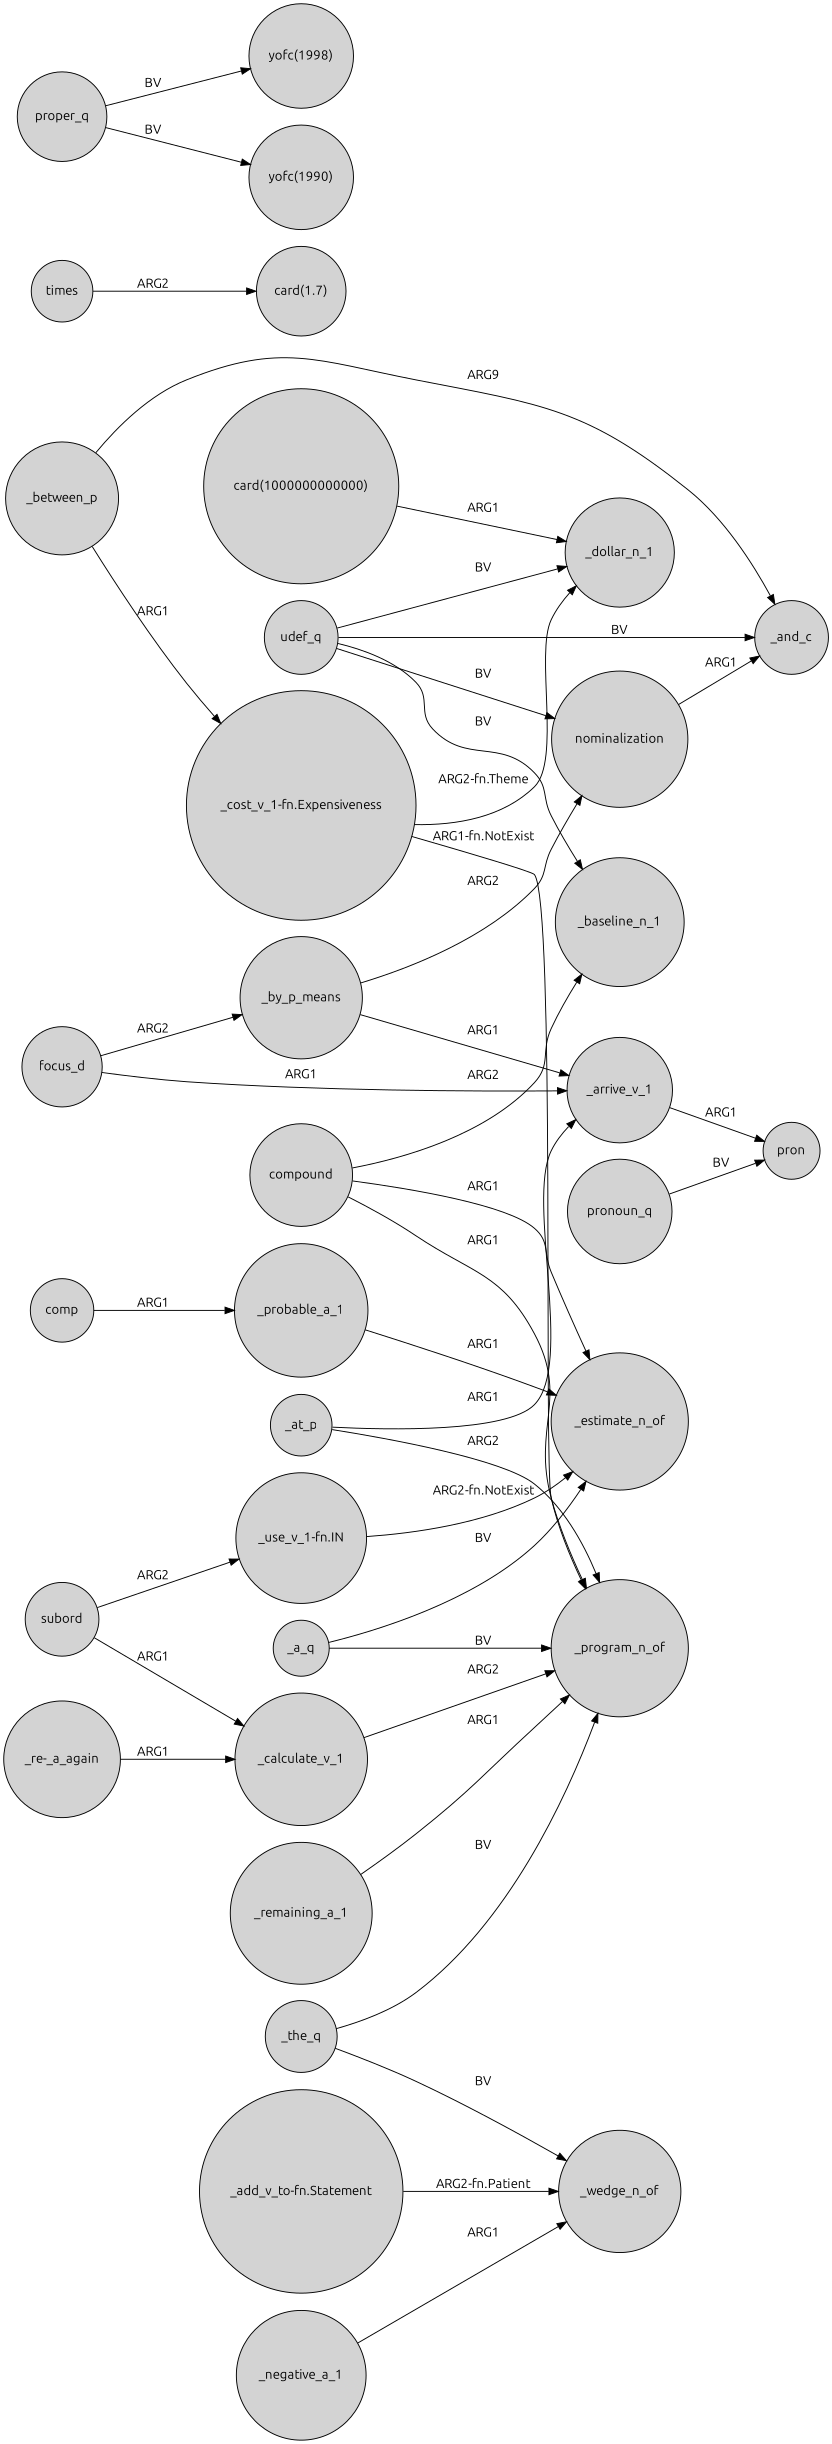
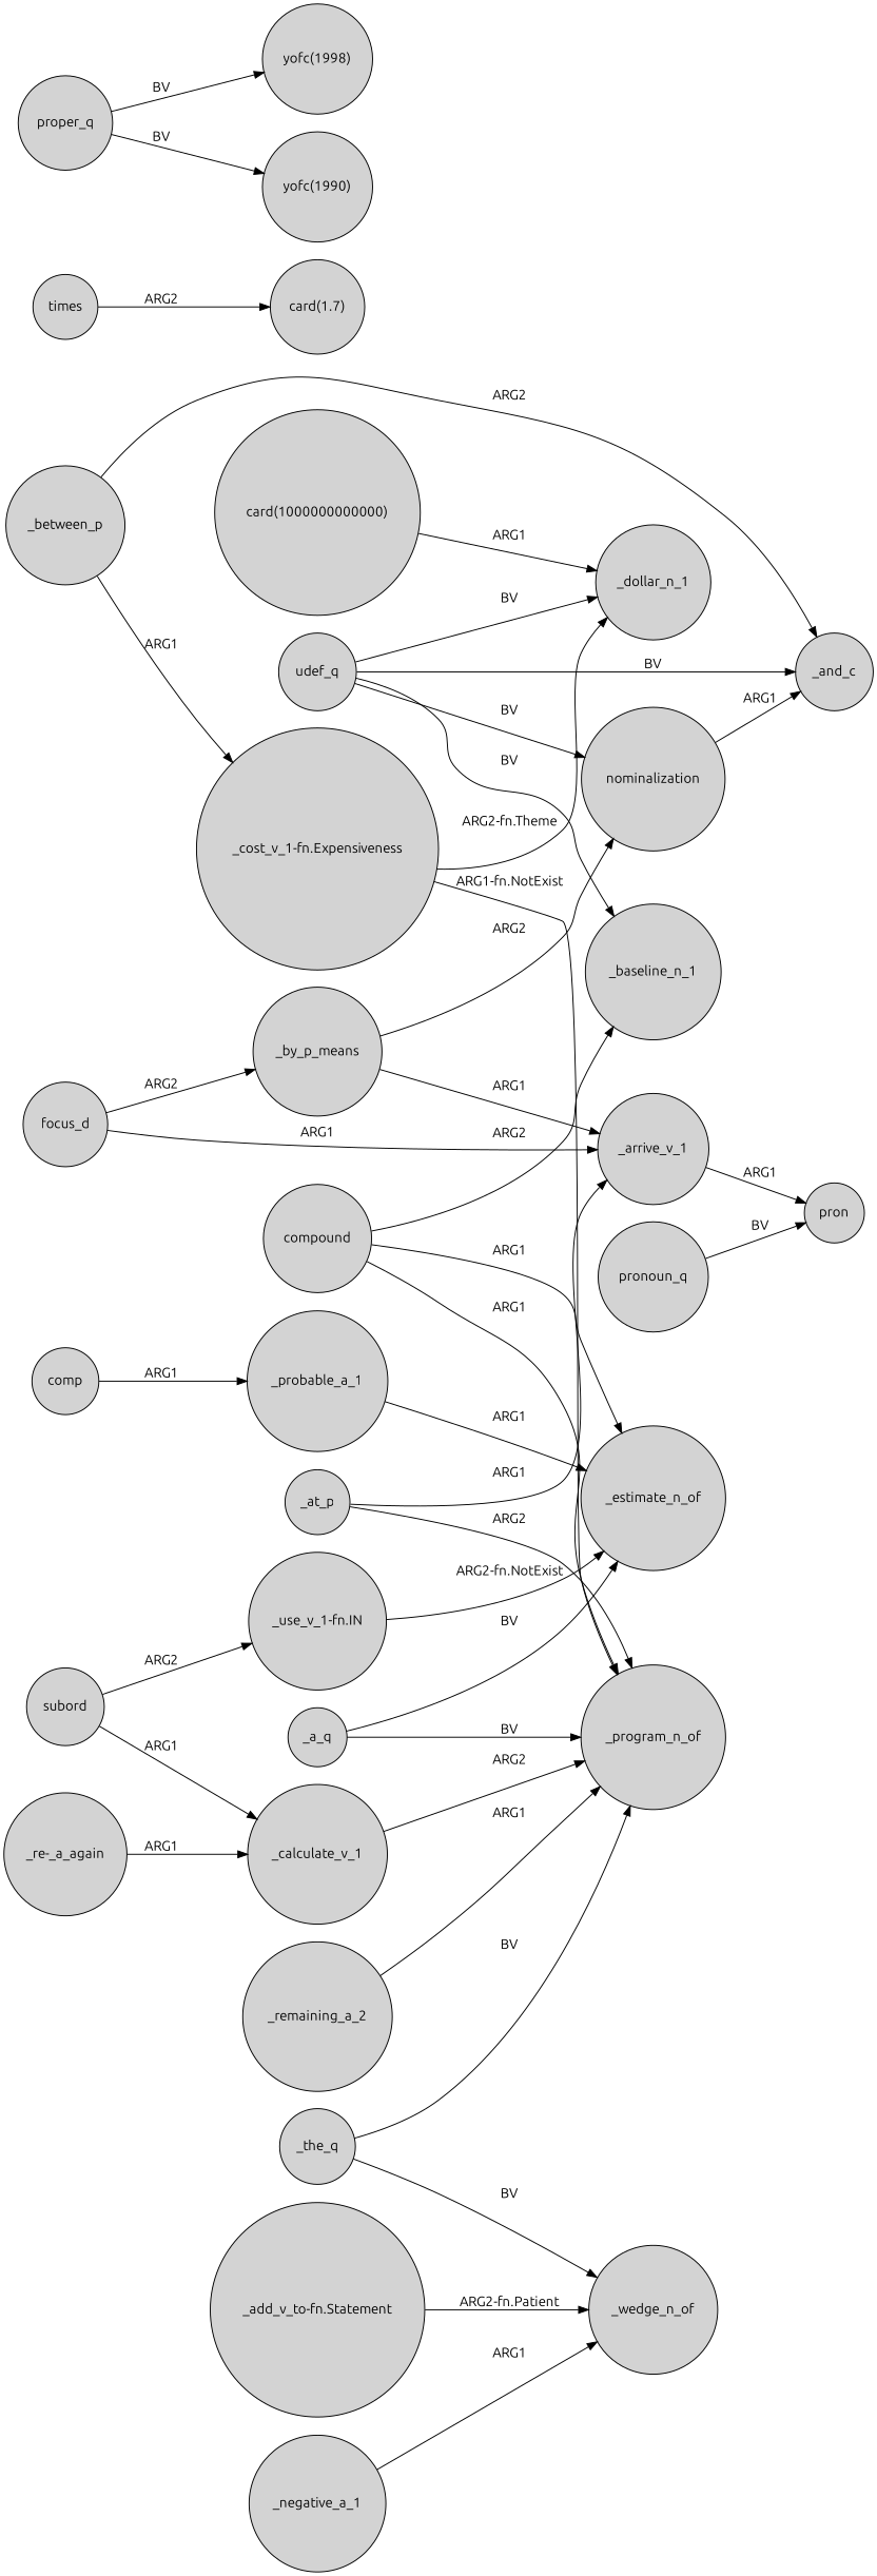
  digraph {
    fontname=Ubuntu
    rankdir=LR
    node [fontname=Ubuntu shape=circle style=filled]
    edge [fontname=Ubuntu]
    comp
    _probable_a_1
    _estimate_n_of
    udef_q
    nominalization
    _and_c
    _baseline_n_1
    _dollar_n_1
    _between_p
    "_cost_v_1-fn.Expensiveness"
    _program_n_of
    _by_p_means
    _arrive_v_1
    pron
-   _remaining_a_1
+   _remaining_a_1 [label=_remaining_a_2]
    compound
    times
    "card(1.7)"
    "card(1000000000000)"
    _at_p
    _a_q
    focus_d
    subord
    _calculate_v_1
    "_use_v_1-fn.IN"
    "_re-_a_again"
    _the_q
    _wedge_n_of
    n29 [label="yofc(1998)"]
    proper_q
    "yofc(1990)"
    _negative_a_1
    "_add_v_to-fn.Statement"
    pronoun_q
    comp -> _probable_a_1 [label=ARG1]
    _probable_a_1 -> _estimate_n_of [label=ARG1]
    udef_q -> nominalization [label=BV]
    udef_q -> _and_c [label=BV]
    udef_q -> _baseline_n_1 [label=BV]
    udef_q -> _dollar_n_1 [label=BV]
    nominalization -> _and_c [label=ARG1]
-   _between_p -> _and_c [label=ARG9]
+   _between_p -> _and_c [label=ARG2]
    _between_p -> "_cost_v_1-fn.Expensiveness" [label=ARG1]
    "_cost_v_1-fn.Expensiveness" -> _dollar_n_1 [label="ARG2-fn.Theme"]
    "_cost_v_1-fn.Expensiveness" -> _program_n_of [label="ARG1-fn.NotExist"]
    _by_p_means -> nominalization [label=ARG2]
    _by_p_means -> _arrive_v_1 [label=ARG1]
    _arrive_v_1 -> pron [label=ARG1]
    _remaining_a_1 -> _program_n_of [label=ARG1]
    compound -> _estimate_n_of [label=ARG1]
    compound -> _baseline_n_1 [label=ARG2]
    compound -> _program_n_of [label=ARG1]
    times -> "card(1.7)" [label=ARG2]
    "card(1000000000000)" -> _dollar_n_1 [label=ARG1]
    _at_p -> _program_n_of [label=ARG2]
    _at_p -> _arrive_v_1 [label=ARG1]
    _a_q -> _estimate_n_of [label=BV]
    _a_q -> _program_n_of [label=BV]
    focus_d -> _by_p_means [label=ARG2]
    focus_d -> _arrive_v_1 [label=ARG1]
    subord -> _calculate_v_1 [label=ARG1]
    subord -> "_use_v_1-fn.IN" [label=ARG2]
    _calculate_v_1 -> _program_n_of [label=ARG2]
    "_use_v_1-fn.IN" -> _estimate_n_of [label="ARG2-fn.NotExist"]
    "_re-_a_again" -> _calculate_v_1 [label=ARG1]
    _the_q -> _program_n_of [label=BV]
    _the_q -> _wedge_n_of [label=BV]
    proper_q -> n29 [label=BV]
    proper_q -> "yofc(1990)" [label=BV]
    _negative_a_1 -> _wedge_n_of [label=ARG1]
    "_add_v_to-fn.Statement" -> _wedge_n_of [label="ARG2-fn.Patient"]
    pronoun_q -> pron [label=BV]
  }
